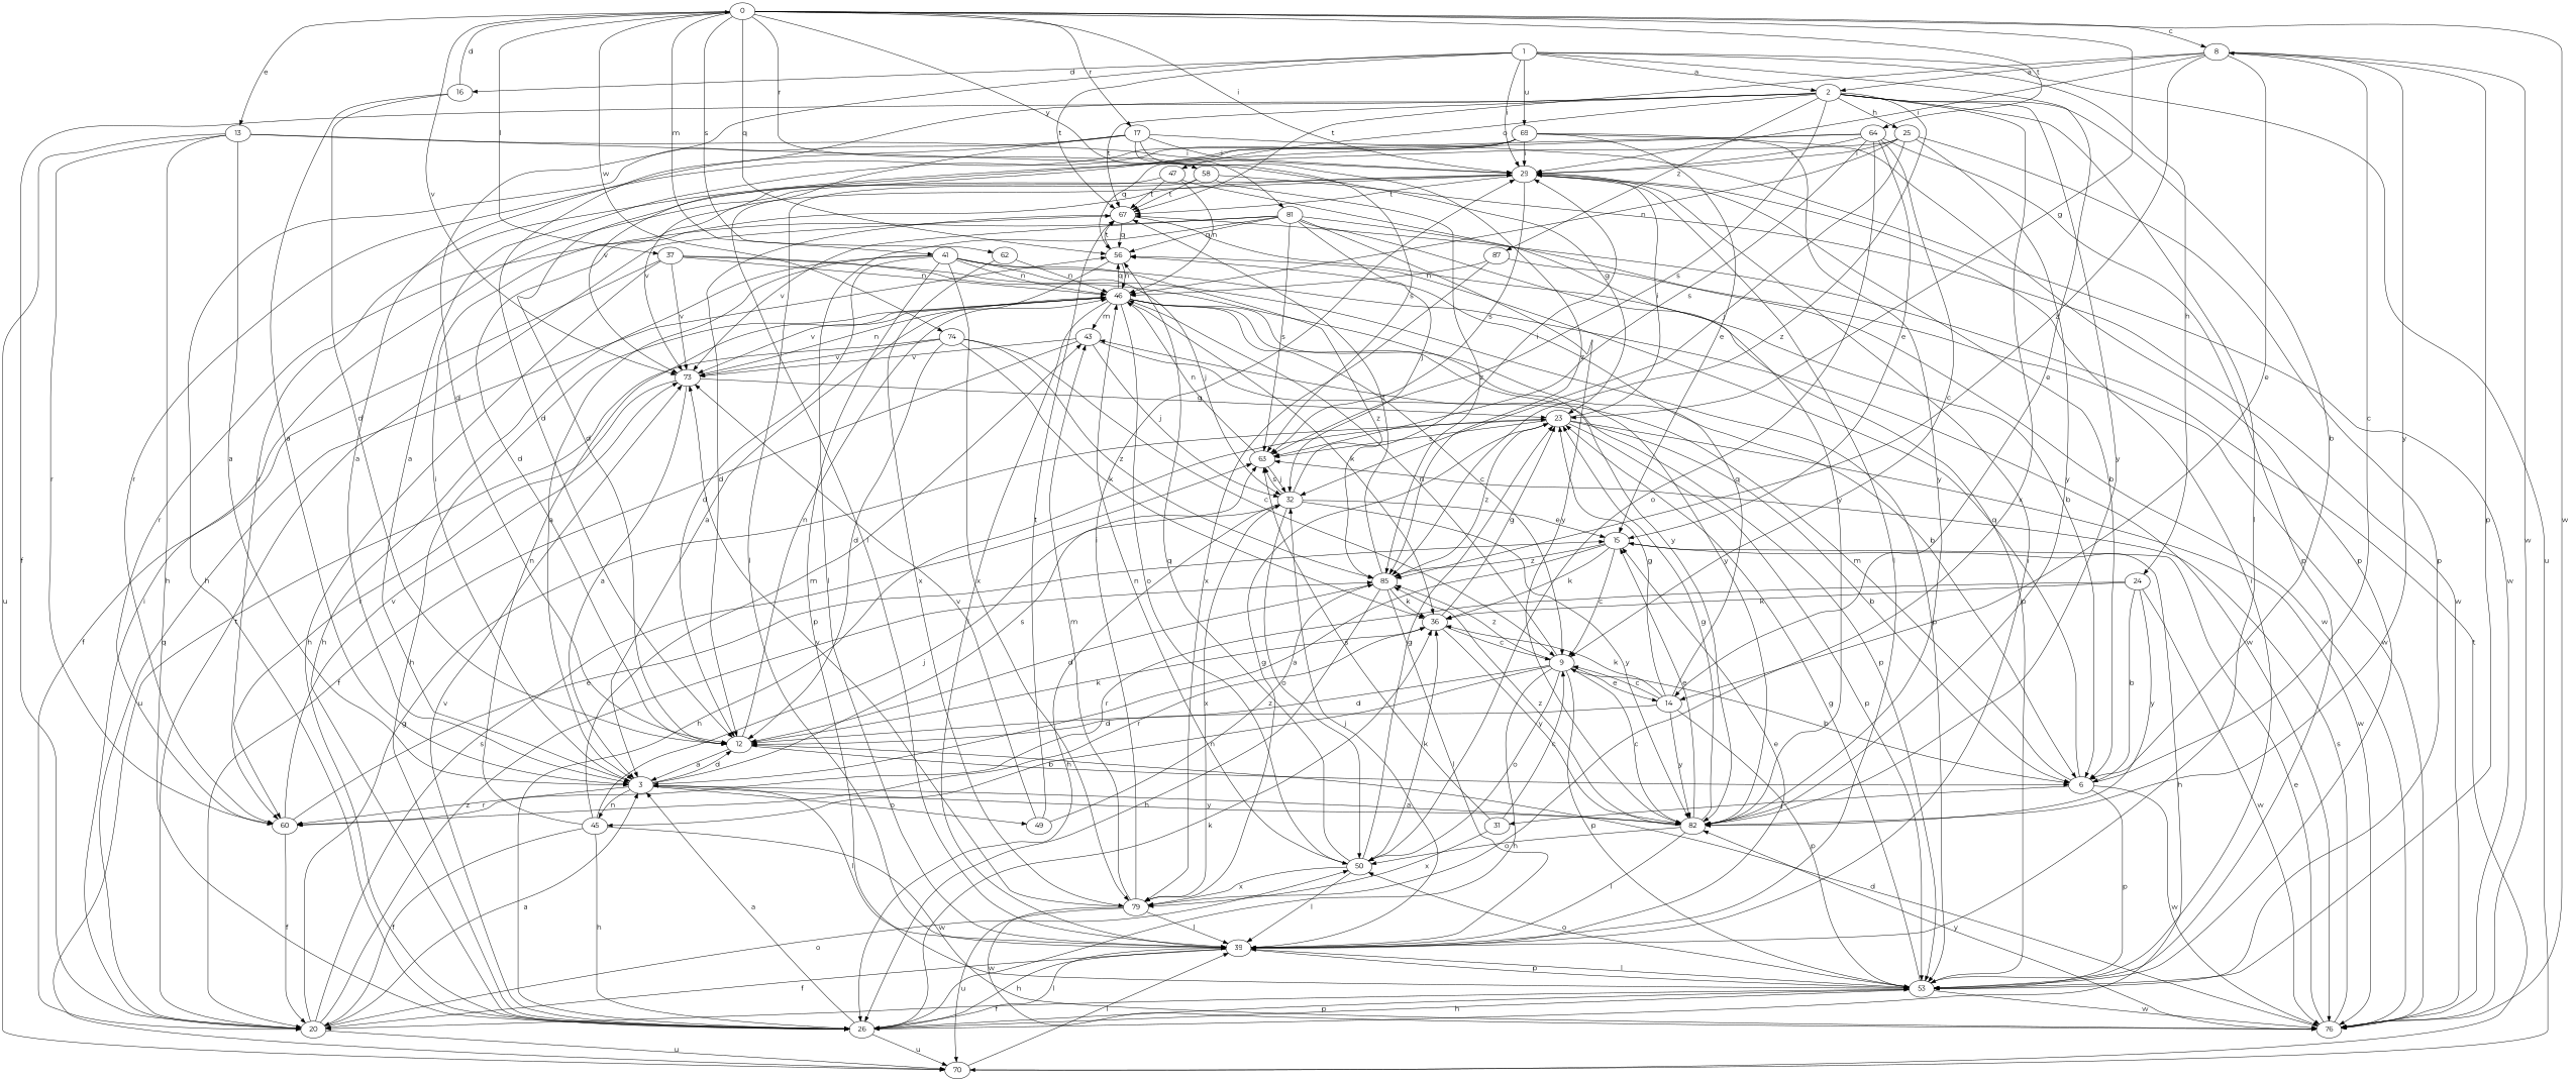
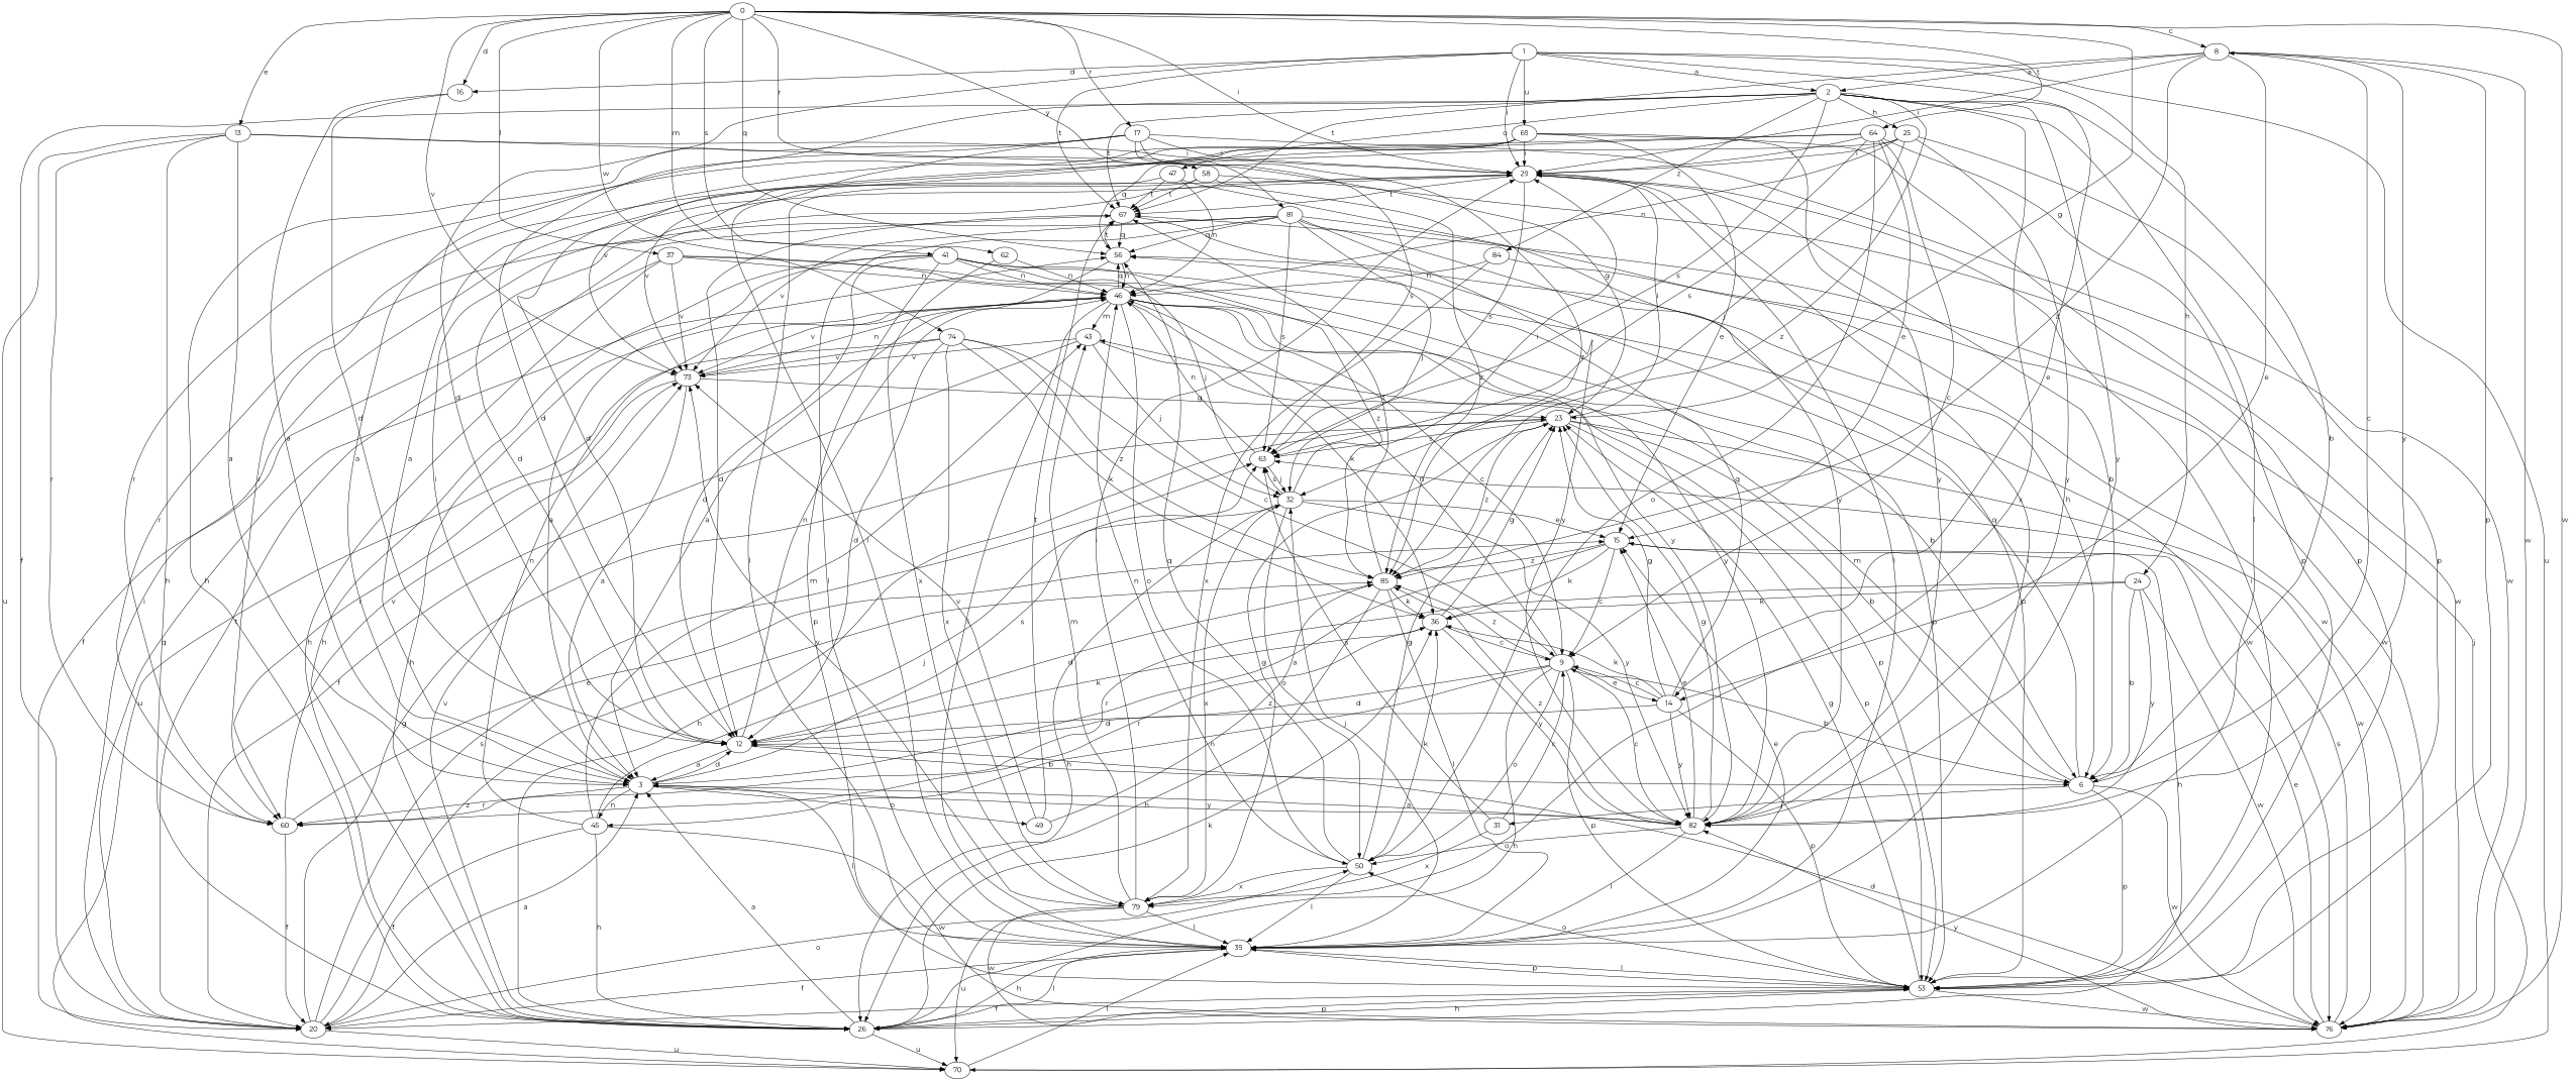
  strict digraph {
    fontname=Montserrat
    node [fontname=Montserrat]
    edge [fontname=Montserrat]
    0
    8
    n3 [label=16]
    13
    23
    29
    37
    41
    56
    n10 [label=17]
    58
    62
    64
    73
    74
    76
    81
    2
    14
    67
    82
    85
    53
    12
    3
    70
    60
    26
    6
    63
    39
    20
    46
    79
    32
    9
    50
    15
    36
    1
    24
    69
    25
    47
-   84 [label=87]
+   84
    31
    43
    45
    49
    0 -> 8 [label=c]
-   n3 -> 0 [label=d]
+   0 -> n3 [label=d]
    0 -> 13 [label=e]
    0 -> 23 [label=g]
    0 -> 29 [label=i]
    0 -> 37 [label=l]
    0 -> 41 [label=m]
    0 -> 56 [label=q]
    0 -> n10 [label=r]
    0 -> 58 [label=r]
    0 -> 62 [label=s]
    0 -> 64 [label=t]
    0 -> 73 [label=v]
    0 -> 74 [label=w]
    0 -> 76 [label=w]
    0 -> 81 [label=y]
    8 -> 29 [label=i]
    8 -> 76 [label=w]
    8 -> 2 [label=a]
    8 -> 14 [label=e]
    8 -> 67 [label=t]
    8 -> 82 [label=y]
    8 -> 85 [label=z]
    8 -> 53 [label=p]
    n3 -> 12 [label=d]
    n3 -> 3 [label=a]
    13 -> 23 [label=g]
    13 -> 29 [label=i]
    13 -> 3 [label=a]
    13 -> 70 [label=u]
    13 -> 60 [label=r]
    13 -> 26 [label=h]
    23 -> 29 [label=i]
    23 -> 76 [label=w]
    23 -> 85 [label=z]
    23 -> 53 [label=p]
    23 -> 26 [label=h]
    23 -> 6 [label=b]
    23 -> 63 [label=s]
    29 -> 67 [label=t]
    29 -> 12 [label=d]
    29 -> 6 [label=b]
    29 -> 63 [label=s]
    29 -> 39 [label=l]
    37 -> 73 [label=v]
    37 -> 82 [label=y]
    37 -> 53 [label=p]
    37 -> 26 [label=h]
    37 -> 20 [label=f]
    37 -> 46 [label=n]
    41 -> 76 [label=w]
    41 -> 85 [label=z]
    41 -> 53 [label=p]
    41 -> 12 [label=d]
    41 -> 3 [label=a]
    41 -> 26 [label=h]
    41 -> 46 [label=n]
-   41 -> 79 [label=x]
+   74 -> 79 [label=x]
    41 -> 32 [label=j]
    56 -> 67 [label=t]
    56 -> 3 [label=a]
    56 -> 46 [label=n]
    n10 -> 29 [label=i]
    n10 -> 76 [label=w]
    n10 -> 85 [label=z]
    n10 -> 3 [label=a]
    n10 -> 26 [label=h]
    n10 -> 63 [label=s]
    n10 -> 39 [label=l]
    58 -> 76 [label=w]
    58 -> 67 [label=t]
    58 -> 85 [label=z]
    58 -> 39 [label=l]
    62 -> 46 [label=n]
    62 -> 79 [label=x]
    64 -> 29 [label=i]
    64 -> 56 [label=q]
    64 -> 73 [label=v]
    64 -> 53 [label=p]
    64 -> 63 [label=s]
    64 -> 9 [label=c]
    64 -> 50 [label=o]
    64 -> 15 [label=e]
    73 -> 23 [label=g]
    73 -> 3 [label=a]
    73 -> 60 [label=r]
    73 -> 46 [label=n]
    74 -> 73 [label=v]
    74 -> 85 [label=z]
    74 -> 12 [label=d]
    74 -> 70 [label=u]
    74 -> 9 [label=c]
    74 -> 36 [label=k]
    76 -> 82 [label=y]
    76 -> 12 [label=d]
    76 -> 63 [label=s]
    76 -> 15 [label=e]
    81 -> 56 [label=q]
    81 -> 73 [label=v]
    81 -> 76 [label=w]
    81 -> 82 [label=y]
    81 -> 53 [label=p]
    81 -> 60 [label=r]
    81 -> 63 [label=s]
    81 -> 39 [label=l]
    81 -> 32 [label=j]
    2 -> 67 [label=t]
    2 -> 82 [label=y]
    2 -> 85 [label=z]
    2 -> 12 [label=d]
    2 -> 6 [label=b]
    2 -> 63 [label=s]
    2 -> 39 [label=l]
    2 -> 20 [label=f]
    2 -> 79 [label=x]
    2 -> 25 [label=h]
    2 -> 47 [label=o]
    2 -> 84 [label=z]
    14 -> 23 [label=g]
    14 -> 56 [label=q]
    14 -> 82 [label=y]
    14 -> 53 [label=p]
    14 -> 12 [label=d]
    14 -> 9 [label=c]
    14 -> 36 [label=k]
    67 -> 56 [label=q]
    67 -> 12 [label=d]
-   67 -> 6 [label=b]
+   67 -> 6 [label=h]
    82 -> 23 [label=g]
    82 -> 85 [label=z]
    82 -> 3 [label=a]
    82 -> 39 [label=l]
    82 -> 9 [label=c]
    82 -> 50 [label=o]
    82 -> 15 [label=e]
    85 -> 67 [label=t]
    85 -> 12 [label=d]
    85 -> 26 [label=h]
    85 -> 39 [label=l]
    85 -> 36 [label=k]
    53 -> 23 [label=g]
    53 -> 29 [label=i]
    53 -> 76 [label=w]
    53 -> 26 [label=h]
    53 -> 39 [label=l]
    53 -> 20 [label=f]
    53 -> 50 [label=o]
    12 -> 3 [label=a]
    12 -> 6 [label=b]
    12 -> 46 [label=n]
    12 -> 36 [label=k]
    3 -> 29 [label=i]
    3 -> 82 [label=y]
    3 -> 12 [label=d]
    3 -> 60 [label=r]
    3 -> 63 [label=s]
    3 -> 39 [label=l]
    3 -> 45 [label=n]
    3 -> 49 [label=o]
-   70 -> 67 [label=t]
+   70 -> 67 [label=j]
    70 -> 39 [label=l]
    60 -> 73 [label=v]
    60 -> 20 [label=f]
    60 -> 15 [label=e]
    26 -> 73 [label=v]
    26 -> 53 [label=p]
    26 -> 3 [label=a]
    26 -> 70 [label=u]
    26 -> 39 [label=l]
    26 -> 36 [label=k]
    6 -> 8 [label=c]
    6 -> 56 [label=q]
    6 -> 76 [label=w]
    6 -> 53 [label=p]
    6 -> 31 [label=j]
    6 -> 43 [label=m]
    63 -> 46 [label=n]
    63 -> 32 [label=j]
    39 -> 29 [label=i]
    39 -> 53 [label=p]
    39 -> 26 [label=h]
    39 -> 20 [label=f]
    39 -> 32 [label=j]
    39 -> 15 [label=e]
    20 -> 23 [label=g]
    20 -> 29 [label=i]
    20 -> 56 [label=q]
    20 -> 67 [label=t]
    20 -> 85 [label=z]
    20 -> 3 [label=a]
    20 -> 70 [label=u]
    20 -> 63 [label=s]
    20 -> 50 [label=o]
    46 -> 56 [label=q]
    46 -> 73 [label=v]
    46 -> 82 [label=y]
    46 -> 26 [label=h]
    46 -> 6 [label=b]
    46 -> 39 [label=l]
    46 -> 9 [label=c]
    46 -> 50 [label=o]
    46 -> 36 [label=k]
    46 -> 43 [label=m]
    79 -> 23 [label=g]
    79 -> 29 [label=i]
    79 -> 73 [label=v]
    79 -> 76 [label=w]
    79 -> 70 [label=u]
    79 -> 39 [label=l]
    79 -> 43 [label=m]
    32 -> 29 [label=i]
    32 -> 82 [label=y]
    32 -> 26 [label=h]
    32 -> 63 [label=s]
    32 -> 79 [label=x]
    32 -> 50 [label=o]
    32 -> 15 [label=e]
    9 -> 14 [label=e]
    9 -> 85 [label=z]
    9 -> 53 [label=p]
    9 -> 12 [label=d]
    9 -> 26 [label=h]
    9 -> 6 [label=b]
    9 -> 46 [label=n]
    9 -> 50 [label=o]
    9 -> 45 [label=n]
    50 -> 23 [label=g]
    50 -> 56 [label=q]
    50 -> 39 [label=l]
    50 -> 46 [label=n]
    50 -> 79 [label=x]
    50 -> 36 [label=k]
    15 -> 85 [label=z]
    15 -> 3 [label=a]
    15 -> 26 [label=h]
    15 -> 9 [label=c]
    15 -> 36 [label=k]
    36 -> 23 [label=g]
    36 -> 82 [label=y]
    36 -> 60 [label=r]
    36 -> 9 [label=c]
    1 -> n3 [label=d]
    1 -> 29 [label=i]
    1 -> 2 [label=a]
    1 -> 14 [label=e]
    1 -> 67 [label=t]
    1 -> 12 [label=d]
    1 -> 70 [label=u]
    1 -> 24 [label=h]
    1 -> 69 [label=u]
    24 -> 76 [label=w]
    24 -> 82 [label=y]
    24 -> 60 [label=r]
    24 -> 6 [label=b]
    24 -> 36 [label=k]
    69 -> 29 [label=i]
    69 -> 82 [label=y]
    69 -> 53 [label=p]
    69 -> 12 [label=d]
    69 -> 3 [label=a]
    69 -> 60 [label=r]
    69 -> 15 [label=e]
    25 -> 29 [label=i]
    25 -> 82 [label=y]
    25 -> 53 [label=p]
    25 -> 60 [label=r]
    25 -> 46 [label=n]
    25 -> 32 [label=j]
    47 -> 73 [label=v]
    47 -> 67 [label=t]
    47 -> 82 [label=y]
    47 -> 46 [label=n]
    84 -> 76 [label=w]
    84 -> 46 [label=n]
    84 -> 79 [label=x]
    31 -> 63 [label=s]
    31 -> 79 [label=x]
    31 -> 9 [label=c]
    43 -> 73 [label=v]
    43 -> 53 [label=p]
    43 -> 20 [label=f]
    43 -> 32 [label=j]
    45 -> 76 [label=w]
    45 -> 26 [label=h]
    45 -> 20 [label=f]
    45 -> 46 [label=n]
    45 -> 32 [label=j]
    45 -> 43 [label=m]
    49 -> 73 [label=v]
    49 -> 67 [label=t]
    49 -> 85 [label=z]
  }
